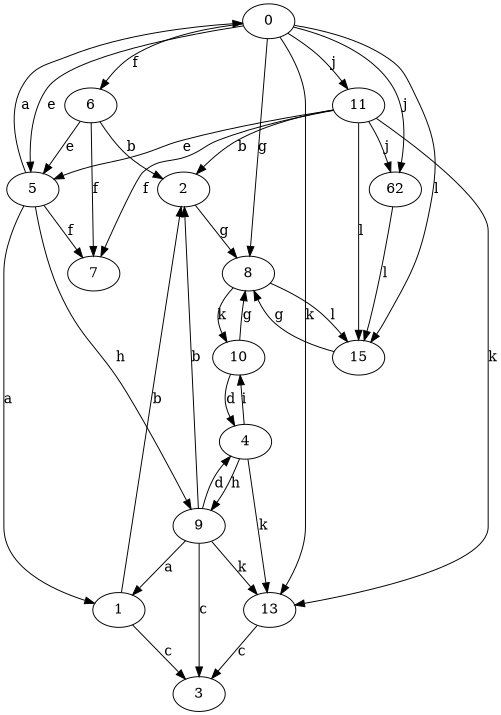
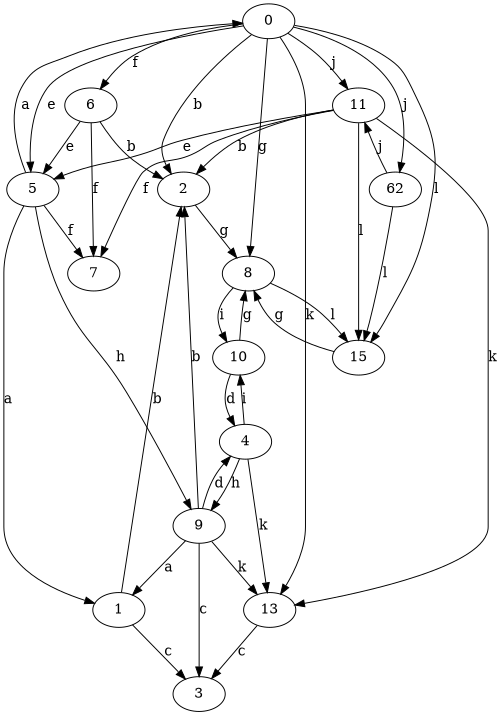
  strict digraph {
    0
    2
    5
    6
    8
    11
    n7 [label=62]
    13
    15
    1
    9
    7
    10
    3
    4
+   0 -> 2 [label=b]
    0 -> 5 [label=e]
    0 -> 6 [label=f]
    0 -> 8 [label=g]
    0 -> 11 [label=j]
    0 -> n7 [label=j]
    0 -> 13 [label=k]
    0 -> 15 [label=l]
    2 -> 8 [label=g]
    5 -> 0 [label=a]
    5 -> 1 [label=a]
    5 -> 9 [label=h]
    5 -> 7 [label=f]
    6 -> 2 [label=b]
    6 -> 5 [label=e]
    6 -> 7 [label=f]
    8 -> 15 [label=l]
-   8 -> 10 [label=k]
+   8 -> 10 [label=i]
    11 -> 2 [label=b]
    11 -> 5 [label=e]
-   11 -> n7 [label=j]
+   n7 -> 11 [label=j]
    11 -> 13 [label=k]
    11 -> 15 [label=l]
    11 -> 7 [label=f]
    n7 -> 15 [label=l]
    13 -> 3 [label=c]
    15 -> 8 [label=g]
    1 -> 2 [label=b]
    1 -> 3 [label=c]
    9 -> 2 [label=b]
    9 -> 13 [label=k]
    9 -> 1 [label=a]
    9 -> 3 [label=c]
    9 -> 4 [label=d]
    10 -> 8 [label=g]
    10 -> 4 [label=d]
    4 -> 13 [label=k]
    4 -> 9 [label=h]
    4 -> 10 [label=i]
  }
